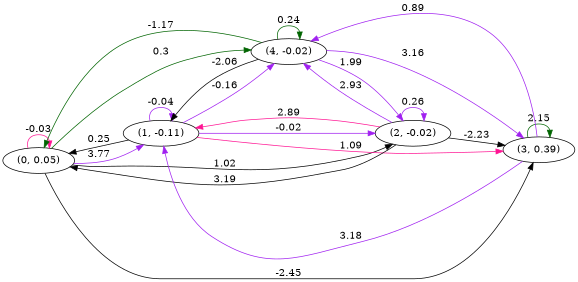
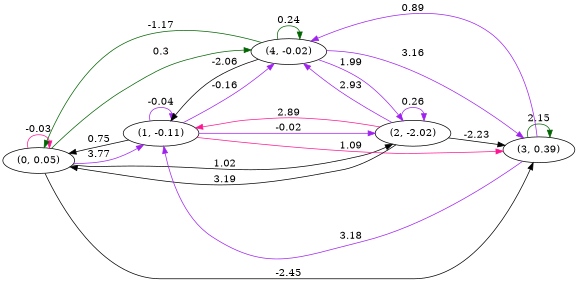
  digraph {
    rankdir=LR
    edge [color=purple]
    n1 [label="(0, 0.05)"]
    n2 [label="(1, -0.11)"]
-   n3 [label="(2, -0.02)"]
+   n3 [label="(2, -2.02)"]
    n4 [label="(3, 0.39)"]
    n5 [label="(4, -0.02)"]
    n1 -> n1 [color=deeppink label=-0.03]
    n1 -> n2 [label=3.77]
    n1 -> n3 [color=black label=1.02]
    n1 -> n4 [color=black label=-2.45]
    n1 -> n5 [color=darkgreen label=0.3]
-   n2 -> n1 [color=black label=0.25]
+   n2 -> n1 [color=black label=0.75]
    n2 -> n2 [label=-0.04]
    n2 -> n3 [label=-0.02]
    n2 -> n4 [color=deeppink label=1.09]
    n2 -> n5 [label=-0.16]
    n3 -> n1 [color=black label=3.19]
    n3 -> n2 [color=deeppink label=2.89]
    n3 -> n3 [label=0.26]
    n3 -> n4 [color=black label=-2.23]
    n3 -> n5 [label=2.93]
    n4 -> n2 [label=3.18]
    n4 -> n4 [color=darkgreen label=2.15]
    n4 -> n5 [label=0.89]
    n5 -> n1 [color=darkgreen label=-1.17]
    n5 -> n2 [color=black label=-2.06]
    n5 -> n3 [label=1.99]
    n5 -> n4 [label=3.16]
    n5 -> n5 [color=darkgreen label=0.24]
  }
